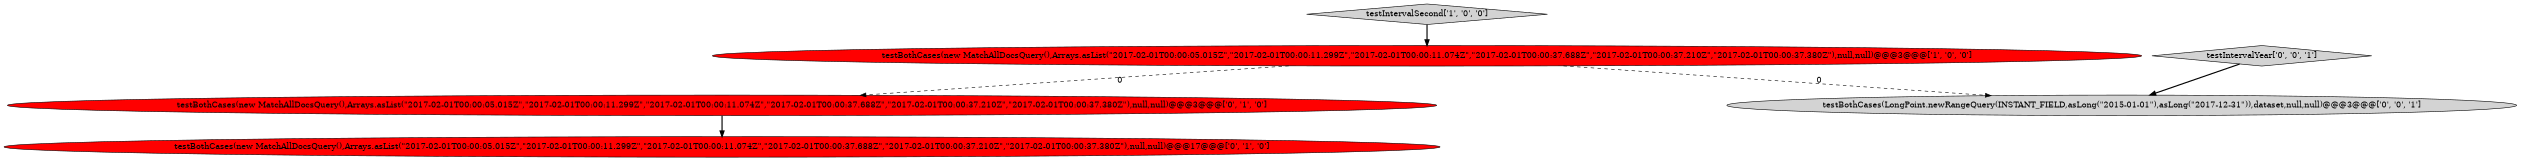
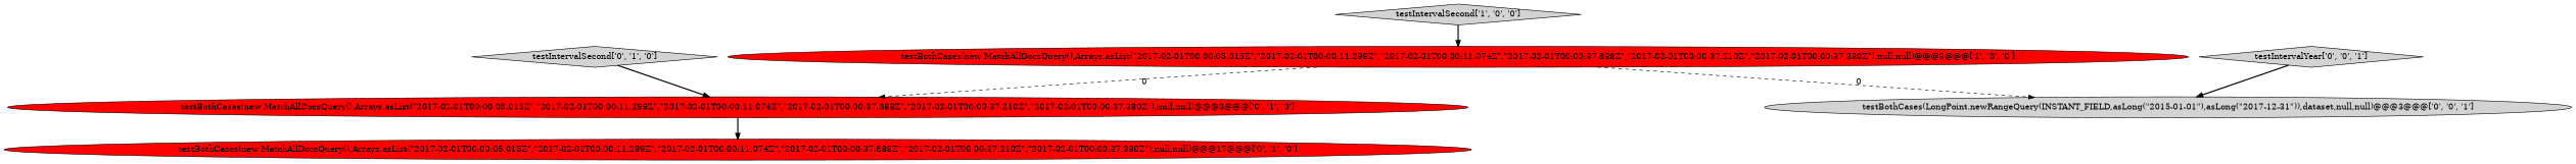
  digraph {
    node [fillcolor=lightgray shape=ellipse style=filled]
    edge [style=bold]
    n1 [label="testIntervalSecond['1', '0', '0']" shape=diamond]
    n2 [fillcolor=red label="testBothCases(new MatchAllDocsQuery(),Arrays.asList(\"2017-02-01T00:00:05.015Z\",\"2017-02-01T00:00:11.299Z\",\"2017-02-01T00:00:11.074Z\",\"2017-02-01T00:00:37.688Z\",\"2017-02-01T00:00:37.210Z\",\"2017-02-01T00:00:37.380Z\"),null,null)@@@3@@@['1', '0', '0']"]
+   n3 [label="testIntervalSecond['0', '1', '0']" shape=diamond]
    n4 [fillcolor=red label="testBothCases(new MatchAllDocsQuery(),Arrays.asList(\"2017-02-01T00:00:05.015Z\",\"2017-02-01T00:00:11.299Z\",\"2017-02-01T00:00:11.074Z\",\"2017-02-01T00:00:37.688Z\",\"2017-02-01T00:00:37.210Z\",\"2017-02-01T00:00:37.380Z\"),null,null)@@@3@@@['0', '1', '0']"]
    n5 [fillcolor=red label="testBothCases(new MatchAllDocsQuery(),Arrays.asList(\"2017-02-01T00:00:05.015Z\",\"2017-02-01T00:00:11.299Z\",\"2017-02-01T00:00:11.074Z\",\"2017-02-01T00:00:37.688Z\",\"2017-02-01T00:00:37.210Z\",\"2017-02-01T00:00:37.380Z\"),null,null)@@@17@@@['0', '1', '0']"]
    n6 [label="testBothCases(LongPoint.newRangeQuery(INSTANT_FIELD,asLong(\"2015-01-01\"),asLong(\"2017-12-31\")),dataset,null,null)@@@3@@@['0', '0', '1']"]
    n7 [label="testIntervalYear['0', '0', '1']" shape=diamond]
    n1 -> n2
    n2 -> n4 [label=0 style=dashed]
    n2 -> n6 [label=0 style=dashed]
+   n3 -> n4
    n4 -> n5
    n7 -> n6
  }
